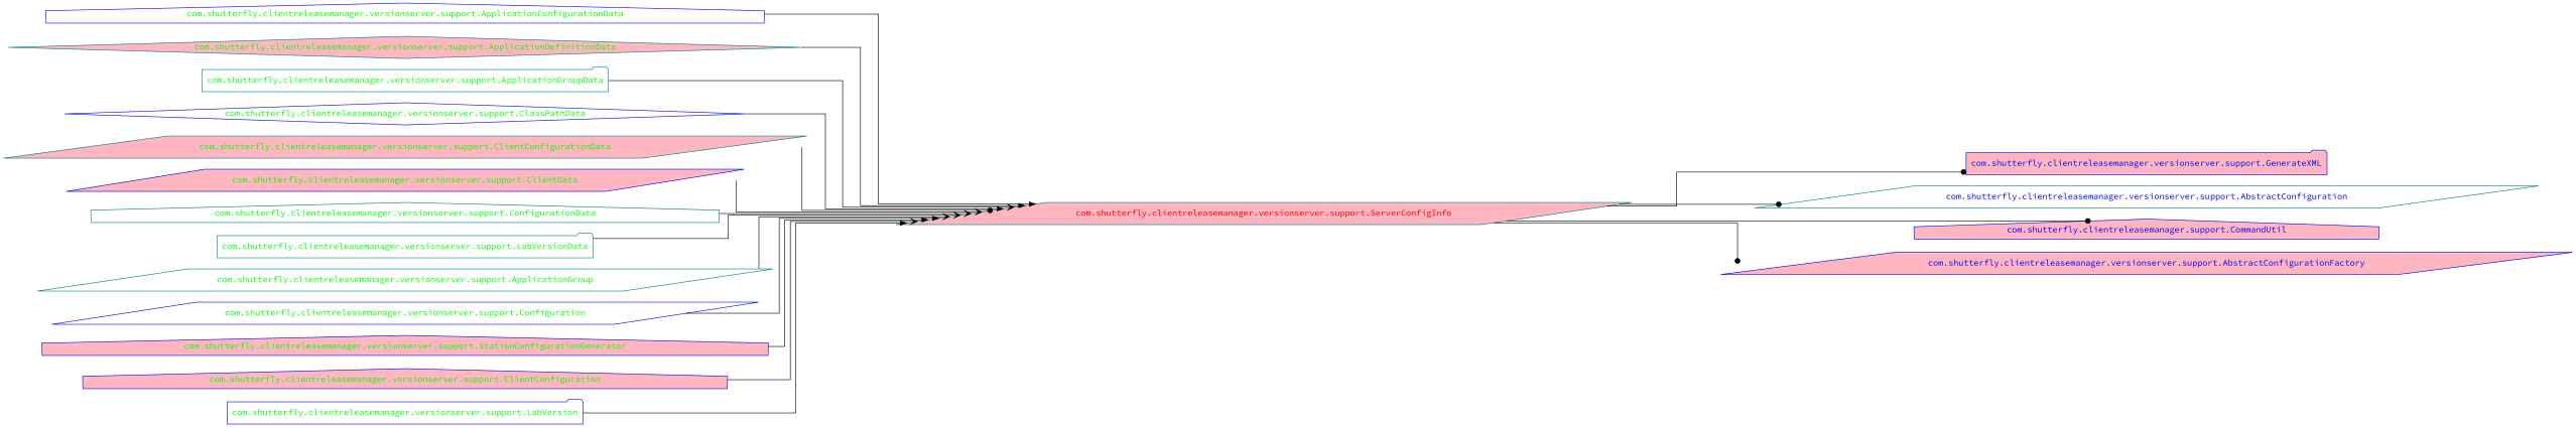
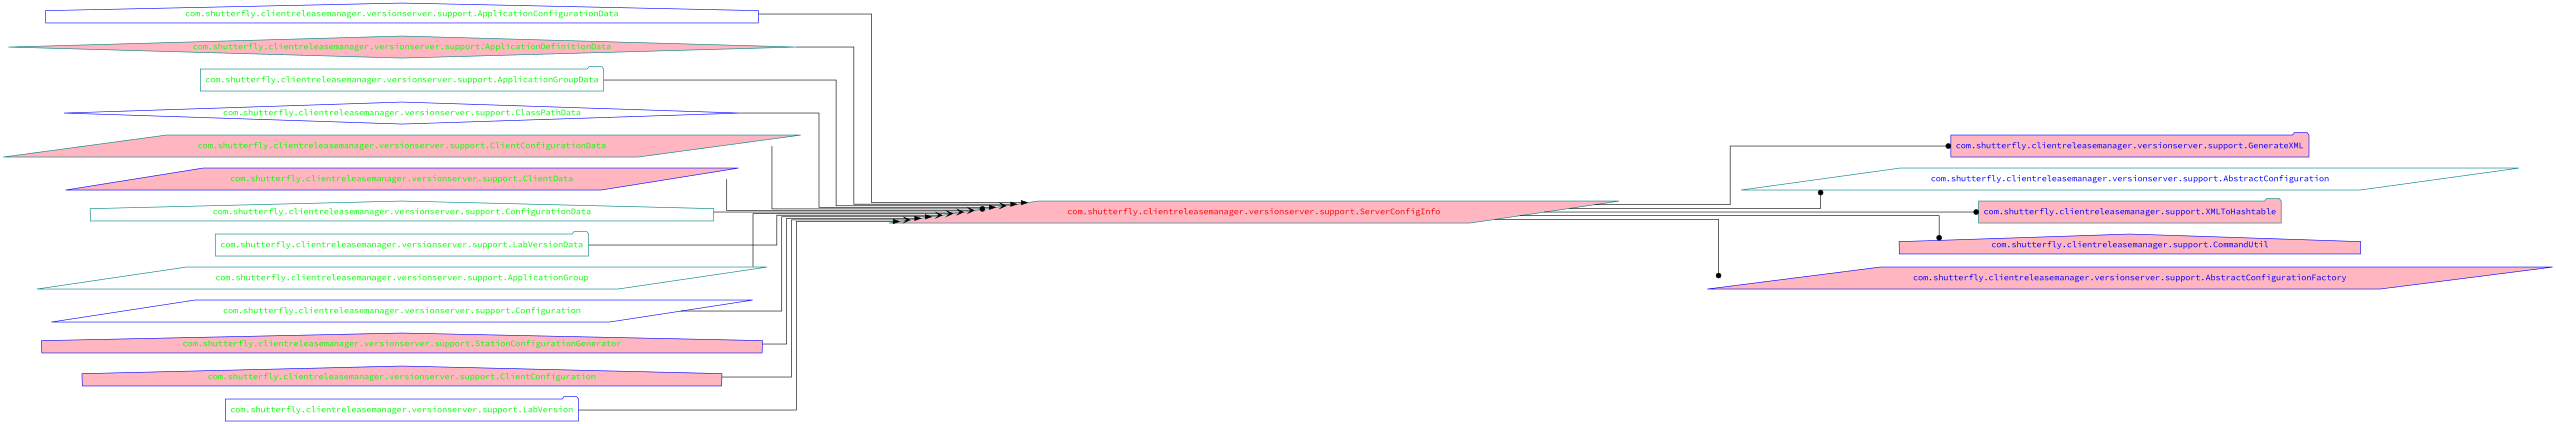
  digraph {
    concentrate=true
    rankdir=LR
    ranksep=2.0
    splines=ortho
    fontname="Source Code Pro"
    node [fontcolor=green style=filled fillcolor=lightpink color=blue shape=parallelogram fontname="Source Code Pro"]
    edge [arrowhead=dot fontname="Source Code Pro"]
    "com.shutterfly.clientreleasemanager.versionserver.support.ServerConfigInfo" [fontcolor=red color=teal]
    "com.shutterfly.clientreleasemanager.versionserver.support.GenerateXML" [fontcolor=blue shape=folder]
    "com.shutterfly.clientreleasemanager.versionserver.support.AbstractConfiguration" [fontcolor=blue fillcolor=white color=teal]
+   "com.shutterfly.clientreleasemanager.support.XMLToHashtable" [fontcolor=blue color=teal shape=folder]
    "com.shutterfly.clientreleasemanager.support.CommandUtil" [fontcolor=blue shape=house]
    "com.shutterfly.clientreleasemanager.versionserver.support.AbstractConfigurationFactory" [fontcolor=blue]
    "com.shutterfly.clientreleasemanager.versionserver.support.ApplicationConfigurationData" [fillcolor=white shape=house]
    "com.shutterfly.clientreleasemanager.versionserver.support.ApplicationDefinitionData" [color=teal shape=diamond]
    "com.shutterfly.clientreleasemanager.versionserver.support.ApplicationGroupData" [fillcolor=white color=teal shape=folder]
    "com.shutterfly.clientreleasemanager.versionserver.support.ClassPathData" [fillcolor=white shape=diamond]
    "com.shutterfly.clientreleasemanager.versionserver.support.ClientConfigurationData" [color=teal]
    "com.shutterfly.clientreleasemanager.versionserver.support.ClientData"
    "com.shutterfly.clientreleasemanager.versionserver.support.ConfigurationData" [fillcolor=white color=teal shape=house]
    "com.shutterfly.clientreleasemanager.versionserver.support.LabVersionData" [fillcolor=white color=teal shape=folder]
    "com.shutterfly.clientreleasemanager.versionserver.support.ApplicationGroup" [fillcolor=white color=teal]
    "com.shutterfly.clientreleasemanager.versionserver.support.Configuration" [fillcolor=white]
    "com.shutterfly.clientreleasemanager.versionserver.support.StationConfigurationGenerator" [shape=house]
    "com.shutterfly.clientreleasemanager.versionserver.support.ClientConfiguration" [shape=house]
    "com.shutterfly.clientreleasemanager.versionserver.support.LabVersion" [fillcolor=white shape=folder]
    "com.shutterfly.clientreleasemanager.versionserver.support.ServerConfigInfo" -> "com.shutterfly.clientreleasemanager.versionserver.support.GenerateXML"
    "com.shutterfly.clientreleasemanager.versionserver.support.ServerConfigInfo" -> "com.shutterfly.clientreleasemanager.versionserver.support.AbstractConfiguration"
+   "com.shutterfly.clientreleasemanager.versionserver.support.ServerConfigInfo" -> "com.shutterfly.clientreleasemanager.support.XMLToHashtable"
    "com.shutterfly.clientreleasemanager.versionserver.support.ServerConfigInfo" -> "com.shutterfly.clientreleasemanager.support.CommandUtil"
    "com.shutterfly.clientreleasemanager.versionserver.support.ServerConfigInfo" -> "com.shutterfly.clientreleasemanager.versionserver.support.AbstractConfigurationFactory"
    "com.shutterfly.clientreleasemanager.versionserver.support.ApplicationConfigurationData" -> "com.shutterfly.clientreleasemanager.versionserver.support.ServerConfigInfo" [arrowhead=normal]
    "com.shutterfly.clientreleasemanager.versionserver.support.ApplicationDefinitionData" -> "com.shutterfly.clientreleasemanager.versionserver.support.ServerConfigInfo" [arrowhead=normal]
    "com.shutterfly.clientreleasemanager.versionserver.support.ApplicationGroupData" -> "com.shutterfly.clientreleasemanager.versionserver.support.ServerConfigInfo" [arrowhead=vee]
    "com.shutterfly.clientreleasemanager.versionserver.support.ClassPathData" -> "com.shutterfly.clientreleasemanager.versionserver.support.ServerConfigInfo" [arrowhead=normal]
    "com.shutterfly.clientreleasemanager.versionserver.support.ClientConfigurationData" -> "com.shutterfly.clientreleasemanager.versionserver.support.ServerConfigInfo"
    "com.shutterfly.clientreleasemanager.versionserver.support.ClientData" -> "com.shutterfly.clientreleasemanager.versionserver.support.ServerConfigInfo" [arrowhead=vee]
    "com.shutterfly.clientreleasemanager.versionserver.support.ConfigurationData" -> "com.shutterfly.clientreleasemanager.versionserver.support.ServerConfigInfo" [arrowhead=vee]
    "com.shutterfly.clientreleasemanager.versionserver.support.LabVersionData" -> "com.shutterfly.clientreleasemanager.versionserver.support.ServerConfigInfo" [arrowhead=vee]
    "com.shutterfly.clientreleasemanager.versionserver.support.ApplicationGroup" -> "com.shutterfly.clientreleasemanager.versionserver.support.ServerConfigInfo" [arrowhead=vee]
    "com.shutterfly.clientreleasemanager.versionserver.support.Configuration" -> "com.shutterfly.clientreleasemanager.versionserver.support.ServerConfigInfo" [arrowhead=normal]
    "com.shutterfly.clientreleasemanager.versionserver.support.StationConfigurationGenerator" -> "com.shutterfly.clientreleasemanager.versionserver.support.ServerConfigInfo" [arrowhead=normal]
    "com.shutterfly.clientreleasemanager.versionserver.support.ClientConfiguration" -> "com.shutterfly.clientreleasemanager.versionserver.support.ServerConfigInfo" [arrowhead=vee]
    "com.shutterfly.clientreleasemanager.versionserver.support.LabVersion" -> "com.shutterfly.clientreleasemanager.versionserver.support.ServerConfigInfo" [arrowhead=normal]
  }
